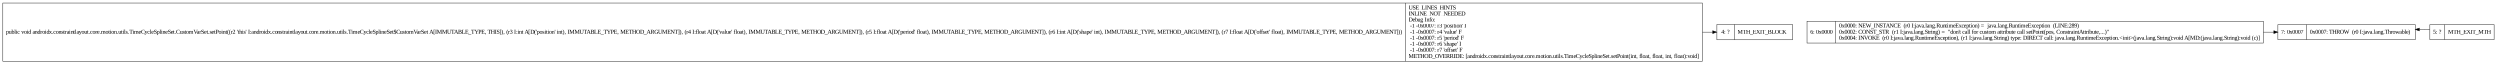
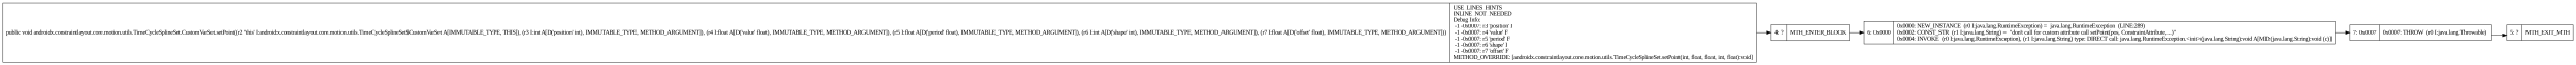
  digraph {
    fontname="Liberation Serif"
    rankdir=LR
    node [fontname="Liberation Serif" shape=record]
    edge [fontname="Liberation Serif"]
-   n1 [label="{4\:\ ?|MTH_EXIT_BLOCK\l}"]
+   n1 [label="{4\:\ ?|MTH_ENTER_BLOCK\l}"]
    n2 [label="{6\:\ 0x0000|0x0000: NEW_INSTANCE  (r0 I:java.lang.RuntimeException) =  java.lang.RuntimeException  (LINE:289)\l0x0002: CONST_STR  (r1 I:java.lang.String) =  \"don't call for custom attribute call setPoint(pos, ConstraintAttribute,...)\" \l0x0004: INVOKE  (r0 I:java.lang.RuntimeException), (r1 I:java.lang.String) type: DIRECT call: java.lang.RuntimeException.\<init\>(java.lang.String):void A[MD:(java.lang.String):void (c)]\l}"]
    n3 [label="{7\:\ 0x0007|0x0007: THROW  (r0 I:java.lang.Throwable) \l}"]
    n4 [label="{5\:\ ?|MTH_EXIT_MTH\l}"]
    n5 [label="{public void androidx.constraintlayout.core.motion.utils.TimeCycleSplineSet.CustomVarSet.setPoint((r2 'this' I:androidx.constraintlayout.core.motion.utils.TimeCycleSplineSet$CustomVarSet A[IMMUTABLE_TYPE, THIS]), (r3 I:int A[D('position' int), IMMUTABLE_TYPE, METHOD_ARGUMENT]), (r4 I:float A[D('value' float), IMMUTABLE_TYPE, METHOD_ARGUMENT]), (r5 I:float A[D('period' float), IMMUTABLE_TYPE, METHOD_ARGUMENT]), (r6 I:int A[D('shape' int), IMMUTABLE_TYPE, METHOD_ARGUMENT]), (r7 I:float A[D('offset' float), IMMUTABLE_TYPE, METHOD_ARGUMENT]))  | USE_LINES_HINTS\lINLINE_NOT_NEEDED\lDebug Info:\l  \-1 \-0x0007: r3 'position' I\l  \-1 \-0x0007: r4 'value' F\l  \-1 \-0x0007: r5 'period' F\l  \-1 \-0x0007: r6 'shape' I\l  \-1 \-0x0007: r7 'offset' F\lMETHOD_OVERRIDE: [androidx.constraintlayout.core.motion.utils.TimeCycleSplineSet.setPoint(int, float, float, int, float):void]\l}"]
+   n1 -> n2
    n2 -> n3
-   n4 -> n3
+   n3 -> n4
    n5 -> n1
  }
